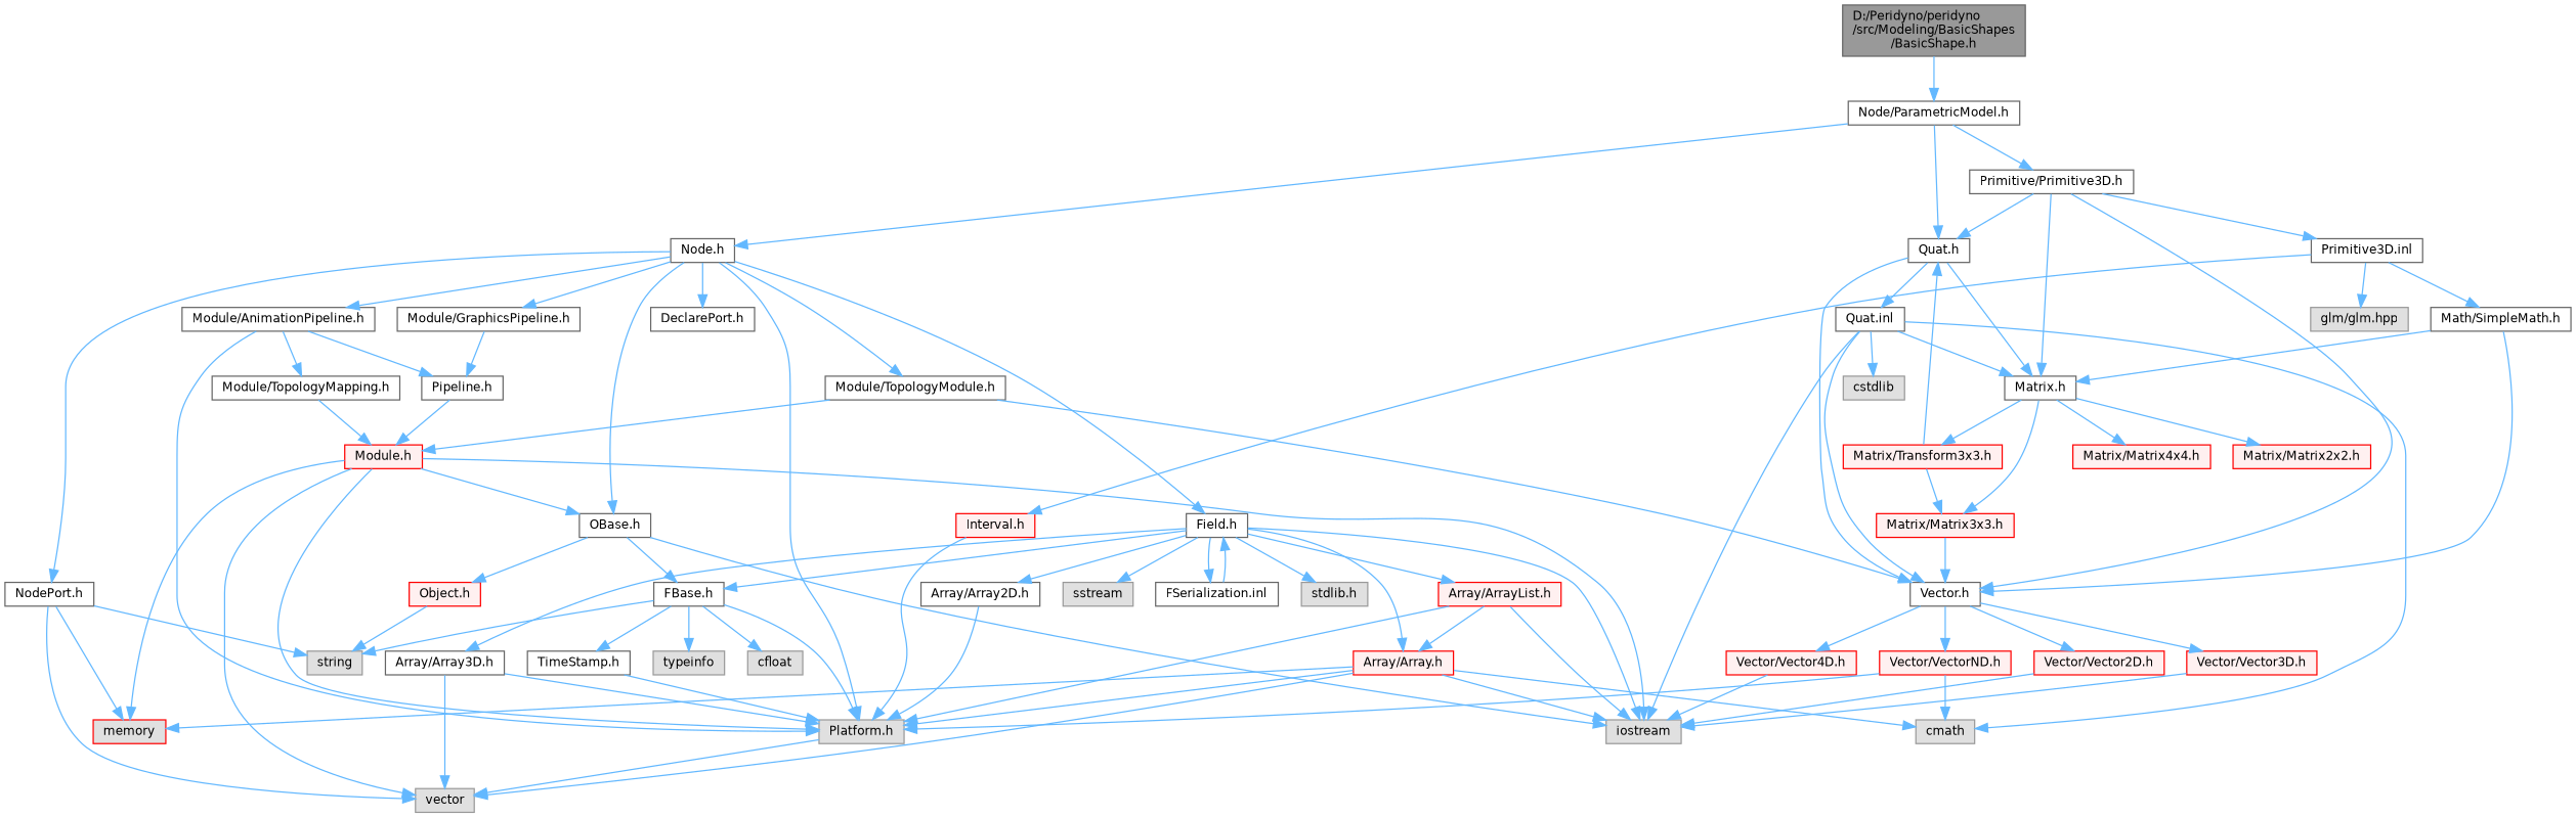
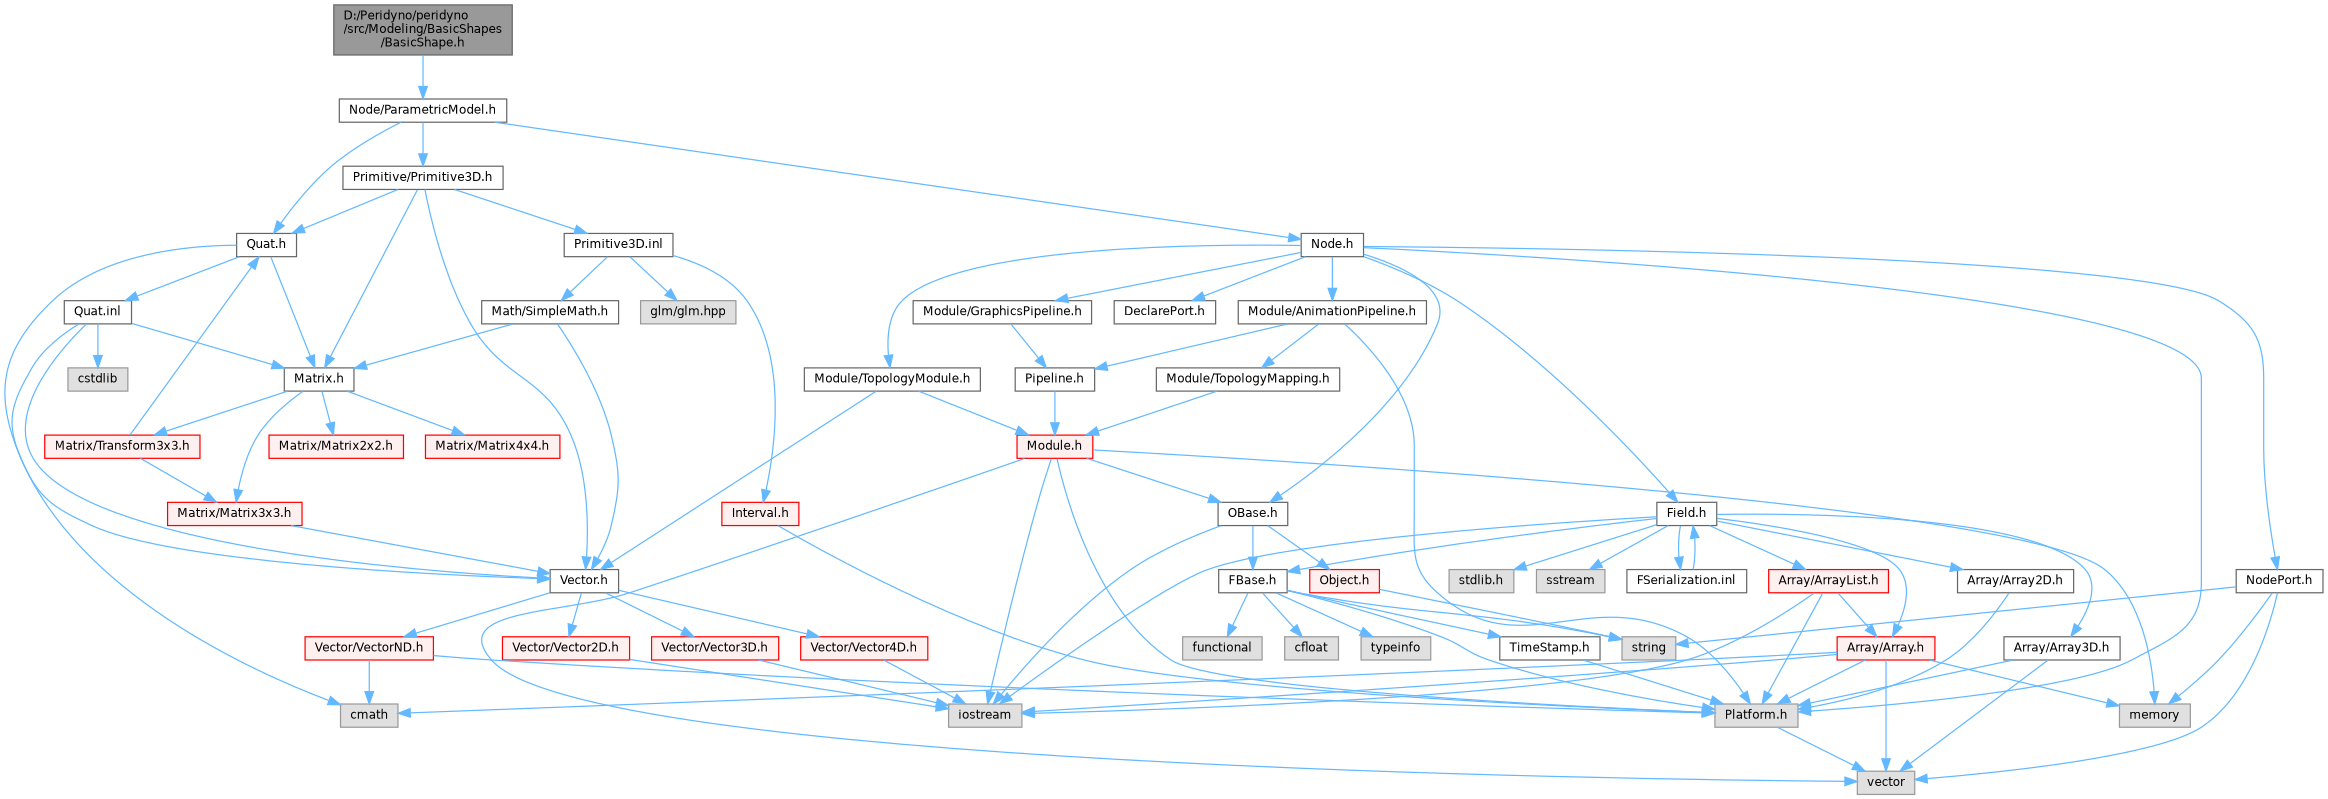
  digraph {
    node [color=grey40 fillcolor=white fontname=Helvetica fontsize=10 shape=box style=filled]
    edge [color=steelblue1 fontname=Helvetica fontsize=10 labelfontname=Helvetica labelfontsize=10 style=solid]
    n1 [color=gray40 fillcolor=grey60 fontcolor=black height=0.2 label="D:/Peridyno/peridyno\l/src/Modeling/BasicShapes\l/BasicShape.h" width=0.4]
    n2 [height=0.2 label="Node/ParametricModel.h" width=0.4]
    n3 [height=0.2 label="Node.h" width=0.4]
    n4 [height=0.2 label="Quat.h" width=0.4]
    n5 [height=0.2 label="Primitive/Primitive3D.h" width=0.4]
    n6 [height=0.2 label="OBase.h" width=0.4]
    n7 [color=grey60 fillcolor="#E0E0E0" height=0.2 label="Platform.h" width=0.4]
    n8 [height=0.2 label="Field.h" width=0.4]
    n9 [height=0.2 label="DeclarePort.h" width=0.4]
    n10 [height=0.2 label="NodePort.h" width=0.4]
    n11 [height=0.2 label="Module/TopologyModule.h" width=0.4]
    n12 [height=0.2 label="Module/AnimationPipeline.h" width=0.4]
    n13 [height=0.2 label="Module/GraphicsPipeline.h" width=0.4]
    n14 [height=0.2 label="Vector.h" width=0.4]
    n15 [height=0.2 label="Matrix.h" width=0.4]
    n16 [height=0.2 label="Quat.inl" width=0.4]
    n17 [height=0.2 label="Primitive3D.inl" width=0.4]
    n18 [color=grey60 fillcolor="#E0E0E0" height=0.2 label=iostream width=0.4]
    n19 [height=0.2 label="FBase.h" width=0.4]
    n20 [color=red fillcolor="#FFF0F0" height=0.2 label="Object.h" width=0.4]
    n21 [color=grey60 fillcolor="#E0E0E0" height=0.2 label=vector width=0.4]
    n22 [color=grey60 fillcolor="#E0E0E0" height=0.2 label="stdlib.h" width=0.4]
    n23 [color=grey60 fillcolor="#E0E0E0" height=0.2 label=sstream width=0.4]
    n24 [color=red fillcolor="#FFF0F0" height=0.2 label="Array/Array.h" width=0.4]
    n25 [height=0.2 label="Array/Array2D.h" width=0.4]
    n26 [height=0.2 label="Array/Array3D.h" width=0.4]
    n27 [color=red fillcolor="#FFF0F0" height=0.2 label="Array/ArrayList.h" width=0.4]
    n28 [height=0.2 label="FSerialization.inl" width=0.4]
    n29 [color=grey60 fillcolor="#E0E0E0" height=0.2 label=string width=0.4]
-   n30 [color=red fillcolor="#E0E0E0" height=0.2 label=memory width=0.4]
+   n30 [color=grey60 fillcolor="#E0E0E0" height=0.2 label=memory width=0.4]
    n31 [color=red fillcolor="#FFF0F0" height=0.2 label="Module.h" width=0.4]
    n32 [height=0.2 label="Module/TopologyMapping.h" width=0.4]
    n33 [height=0.2 label="Pipeline.h" width=0.4]
    n34 [height=0.2 label="TimeStamp.h" width=0.4]
    n35 [color=grey60 fillcolor="#E0E0E0" height=0.2 label=typeinfo width=0.4]
+   n36 [color=grey60 fillcolor="#E0E0E0" height=0.2 label=functional width=0.4]
    n37 [color=grey60 fillcolor="#E0E0E0" height=0.2 label=cfloat width=0.4]
    n38 [color=grey60 fillcolor="#E0E0E0" height=0.2 label=cmath width=0.4]
    n39 [color=red fillcolor="#FFF0F0" height=0.2 label="Vector/Vector2D.h" width=0.4]
    n40 [color=red fillcolor="#FFF0F0" height=0.2 label="Vector/Vector3D.h" width=0.4]
    n41 [color=red fillcolor="#FFF0F0" height=0.2 label="Vector/Vector4D.h" width=0.4]
    n42 [color=red fillcolor="#FFF0F0" height=0.2 label="Vector/VectorND.h" width=0.4]
    n43 [color=red fillcolor="#FFF0F0" height=0.2 label="Matrix/Matrix2x2.h" width=0.4]
    n44 [color=red fillcolor="#FFF0F0" height=0.2 label="Matrix/Matrix3x3.h" width=0.4]
    n45 [color=red fillcolor="#FFF0F0" height=0.2 label="Matrix/Matrix4x4.h" width=0.4]
    n46 [color=red fillcolor="#FFF0F0" height=0.2 label="Matrix/Transform3x3.h" width=0.4]
    n47 [color=grey60 fillcolor="#E0E0E0" height=0.2 label=cstdlib width=0.4]
    n48 [height=0.2 label="Math/SimpleMath.h" width=0.4]
    n49 [color=red fillcolor="#FFF0F0" height=0.2 label="Interval.h" width=0.4]
    n50 [color=grey60 fillcolor="#E0E0E0" height=0.2 label="glm/glm.hpp" width=0.4]
    n1 -> n2
    n2 -> n3
    n2 -> n4
    n2 -> n5
    n3 -> n6
    n3 -> n7
    n3 -> n8
    n3 -> n9
    n3 -> n10
    n3 -> n11
    n3 -> n12
    n3 -> n13
    n4 -> n14
    n4 -> n15
    n4 -> n16
    n5 -> n4
    n5 -> n14
    n5 -> n15
    n5 -> n17
    n6 -> n18
    n6 -> n19
    n6 -> n20
    n7 -> n21
    n8 -> n18
    n8 -> n19
    n8 -> n22
    n8 -> n23
    n8 -> n24
    n8 -> n25
    n8 -> n26
    n8 -> n27
    n8 -> n28
    n10 -> n21
    n10 -> n29
    n10 -> n30
    n11 -> n14
    n11 -> n31
    n12 -> n7
    n12 -> n32
    n12 -> n33
    n13 -> n33
    n14 -> n39
    n14 -> n40
    n14 -> n41
    n14 -> n42
    n15 -> n43
    n15 -> n44
    n15 -> n45
    n15 -> n46
    n16 -> n14
    n16 -> n15
-   n16 -> n18
    n16 -> n38
    n16 -> n47
    n17 -> n48
    n17 -> n49
    n17 -> n50
    n19 -> n7
    n19 -> n29
    n19 -> n34
    n19 -> n35
+   n19 -> n36
    n19 -> n37
    n20 -> n29
    n24 -> n7
    n24 -> n18
    n24 -> n21
    n24 -> n30
    n24 -> n38
    n25 -> n7
    n26 -> n7
    n26 -> n21
    n27 -> n7
    n27 -> n18
    n27 -> n24
    n28 -> n8
    n31 -> n6
    n31 -> n7
    n31 -> n18
    n31 -> n21
    n31 -> n30
    n32 -> n31
    n33 -> n31
    n34 -> n7
    n39 -> n18
    n40 -> n18
    n41 -> n18
    n42 -> n7
    n42 -> n38
    n44 -> n14
    n46 -> n4
    n46 -> n44
    n48 -> n14
    n48 -> n15
    n49 -> n7
  }
